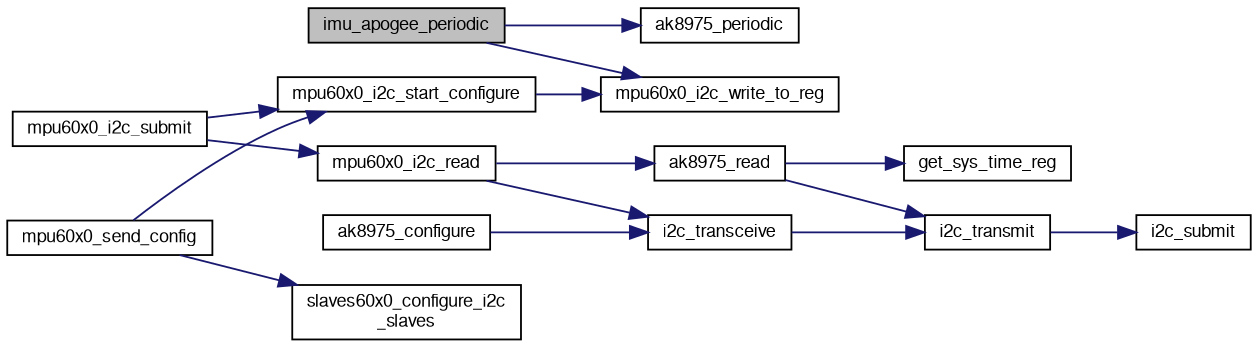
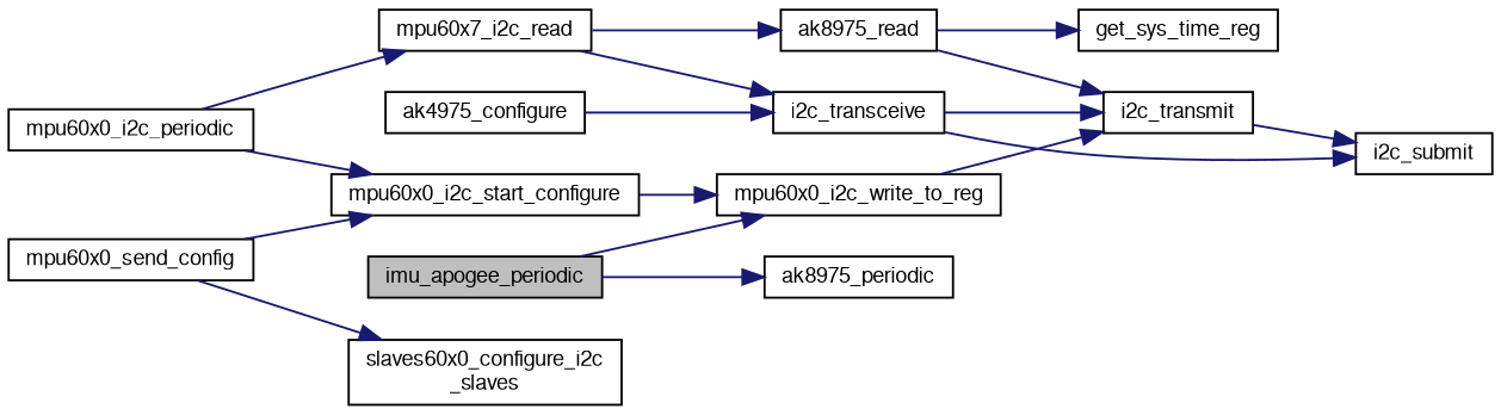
  digraph {
    rankdir=LR
    node [color=black fillcolor=white fontname=FreeSans fontsize=10 shape=record style=filled]
    edge [color=midnightblue fontname=FreeSans fontsize=10 labelfontname=FreeSans labelfontsize=10 style=solid]
    n1 [fillcolor=grey75 fontcolor=black height=0.2 label=imu_apogee_periodic width=0.4]
    n2 [height=0.2 label=ak8975_periodic width=0.4]
    n3 [height=0.2 label=mpu60x0_i2c_write_to_reg width=0.4]
-   n4 [height=0.2 label=mpu60x0_i2c_submit width=0.4]
-   n5 [height=0.2 label=mpu60x0_i2c_read width=0.4]
+   n4 [height=0.2 label=mpu60x0_i2c_periodic width=0.4]
+   n5 [height=0.2 label=mpu60x7_i2c_read width=0.4]
    n6 [height=0.2 label=mpu60x0_i2c_start_configure width=0.4]
    n7 [height=0.2 label=ak8975_read width=0.4]
    n8 [height=0.2 label=i2c_transmit width=0.4]
    n9 [height=0.2 label=get_sys_time_reg width=0.4]
-   n10 [height=0.2 label=ak8975_configure width=0.4]
+   n10 [height=0.2 label=ak4975_configure width=0.4]
    n11 [height=0.2 label=i2c_transceive width=0.4]
    n12 [height=0.2 label=i2c_submit width=0.4]
    n13 [height=0.2 label=mpu60x0_send_config width=0.4]
    n14 [height=0.2 label="slaves60x0_configure_i2c\l_slaves" width=0.4]
    n1 -> n2
    n1 -> n3
+   n3 -> n8
    n4 -> n5
    n4 -> n6
    n5 -> n7
    n5 -> n11
    n6 -> n3
    n7 -> n8
    n7 -> n9
    n8 -> n12
    n10 -> n11
    n11 -> n8
+   n11 -> n12
    n13 -> n6
    n13 -> n14
  }
